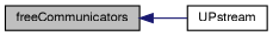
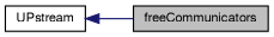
  digraph {
    rankdir=LR
    node [color=black fontname=FreeSans fontsize=10 shape=record]
    n1 [fillcolor=grey75 fontcolor=black height=0.2 label=freeCommunicators style=filled width=0.4]
    n2 [height=0.2 label=UPstream width=0.4]
-   n1 -> n2 [color=midnightblue dir=back fontname=FreeSans fontsize=10 labelfontname=FreeSans labelfontsize=10 style=solid]
+   n2 -> n1 [color=midnightblue dir=back fontname=FreeSans fontsize=10 labelfontname=FreeSans labelfontsize=10 style=solid]
  }
